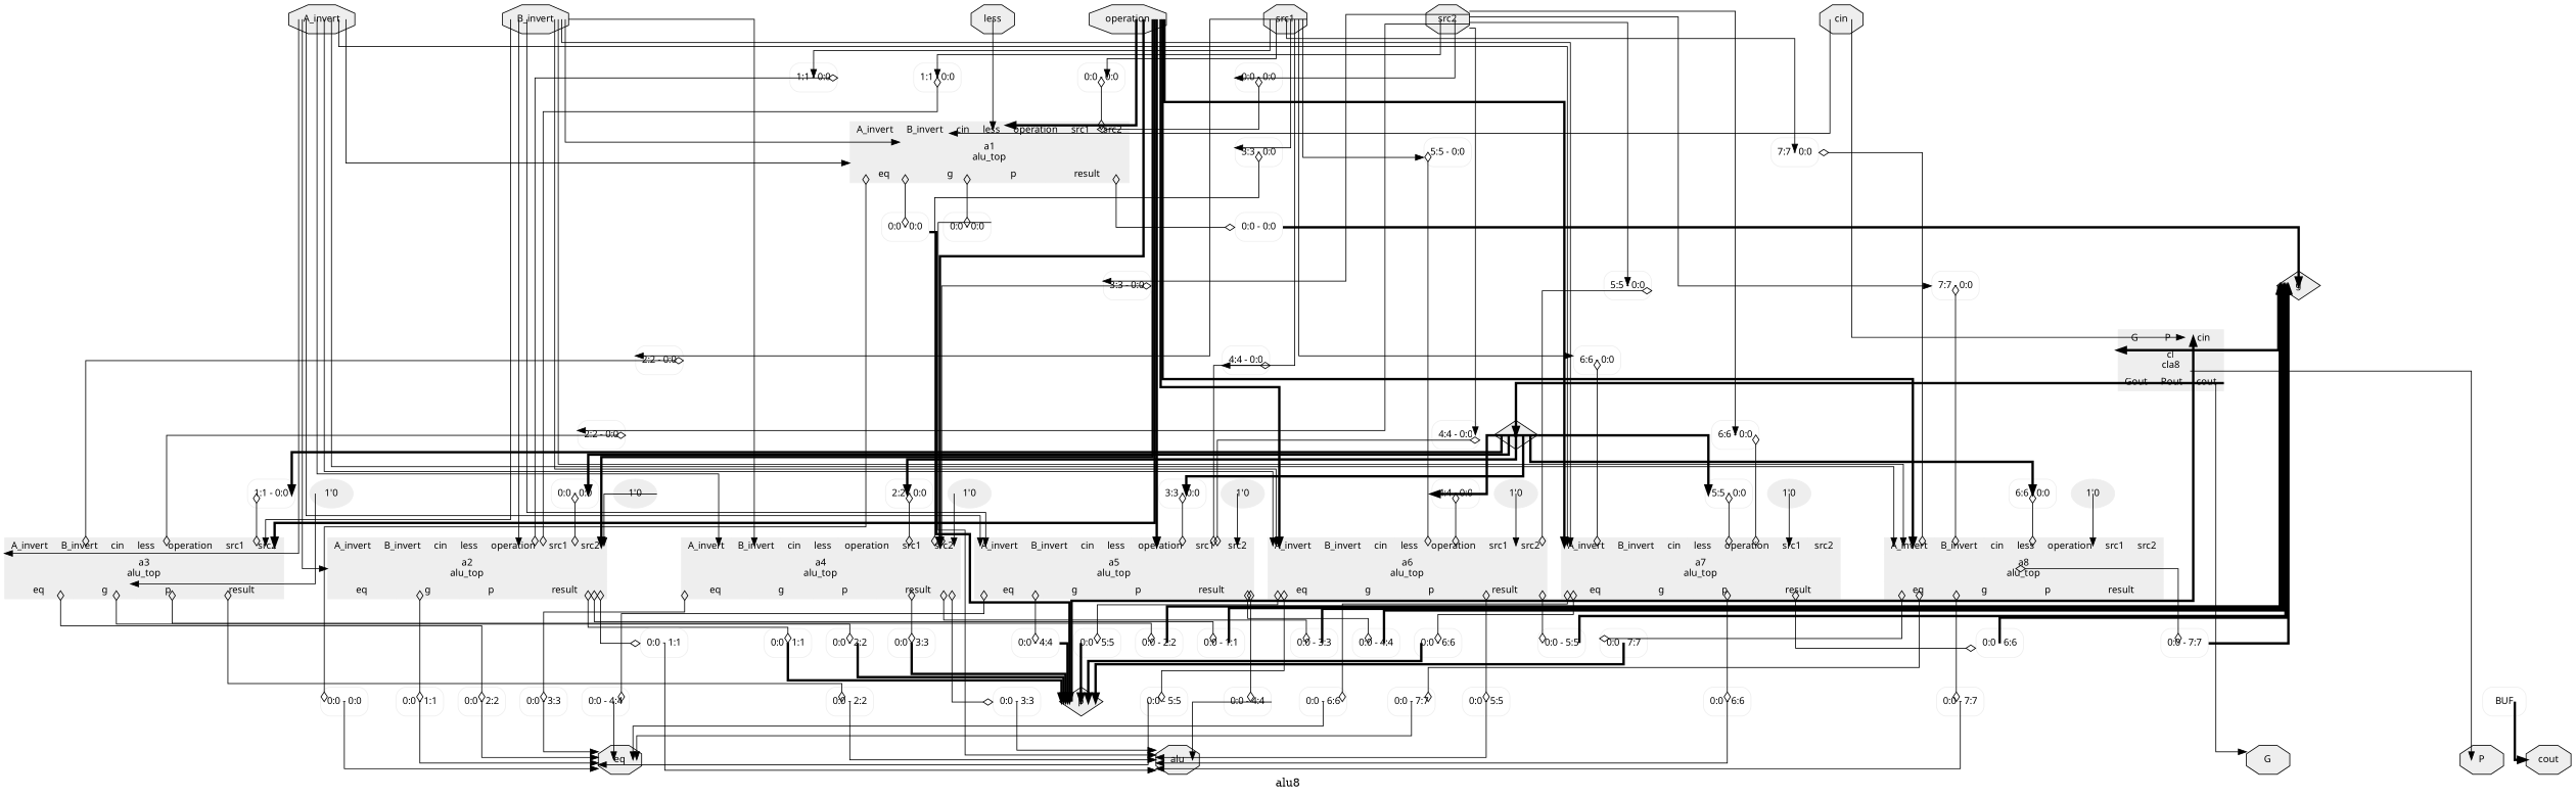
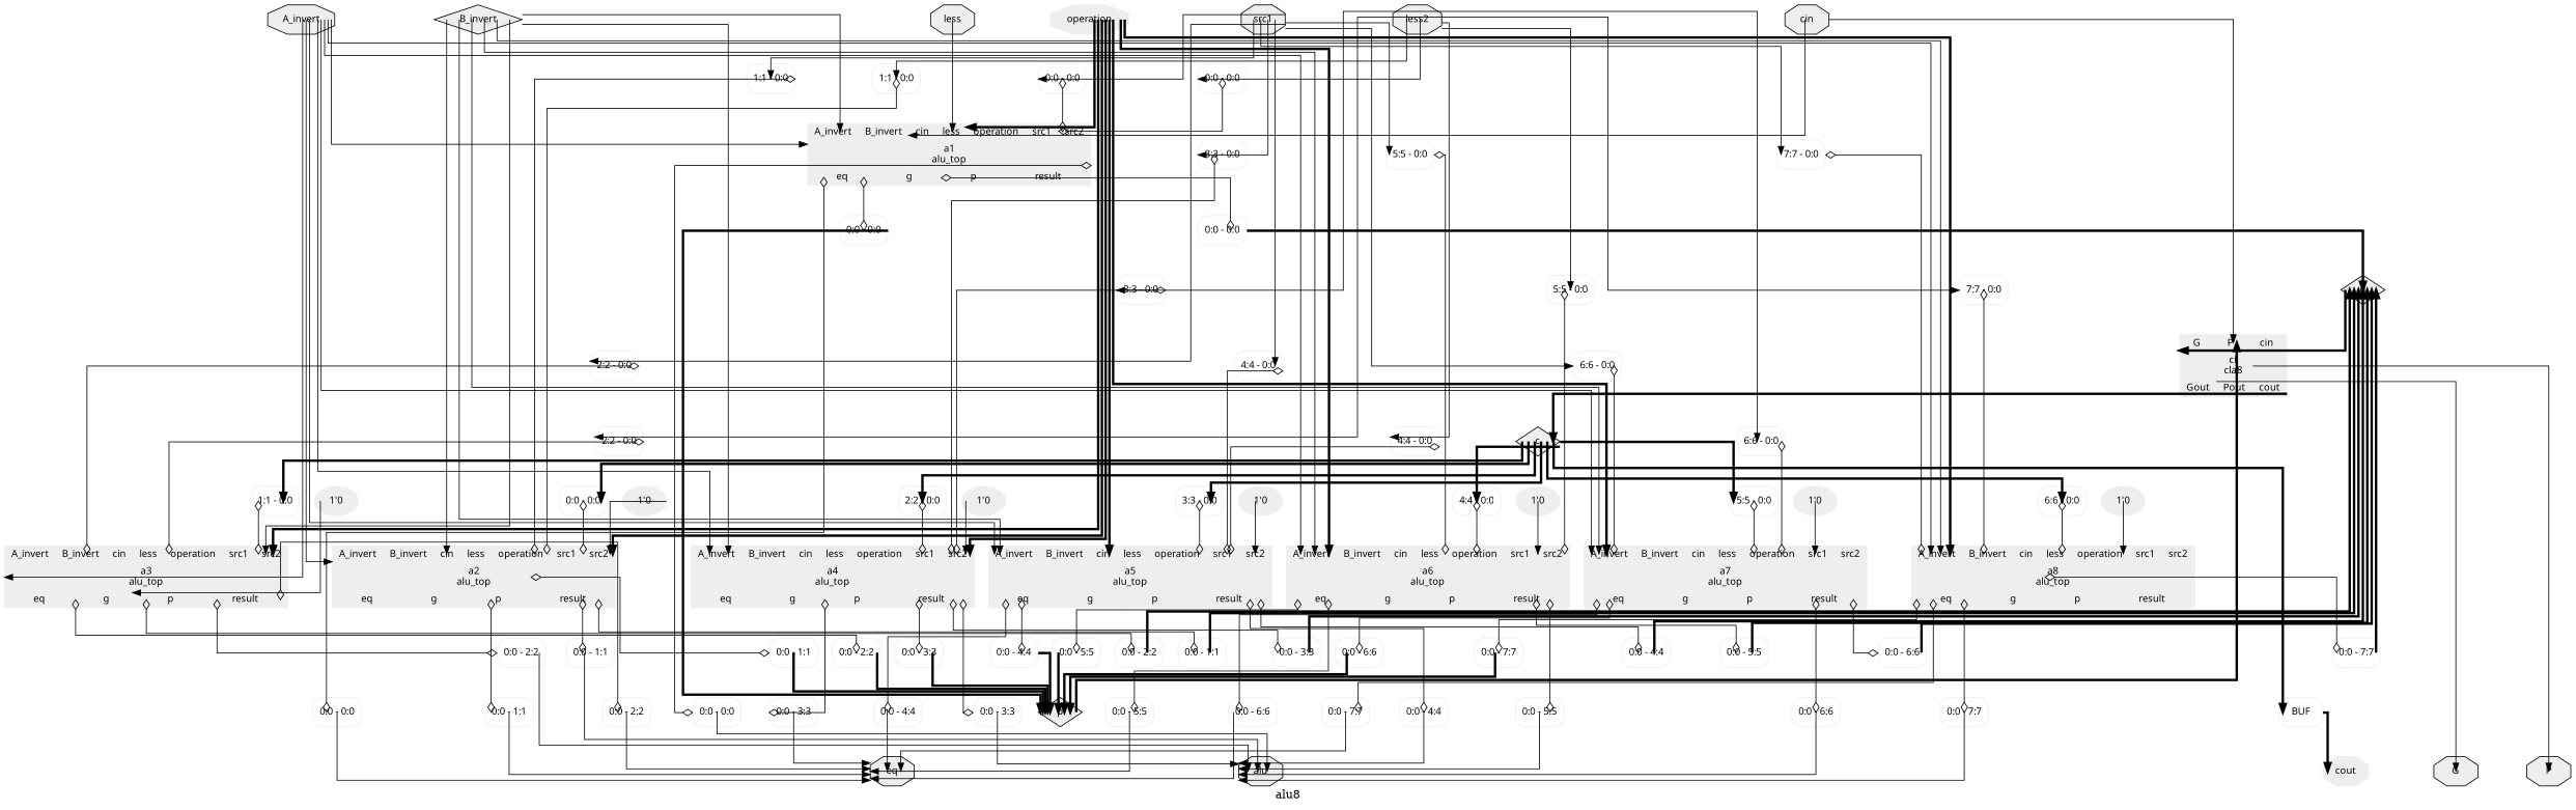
  digraph {
    label=alu8
    ordering=in
    rankdir=TB
    remincross=true
    spline=ortho
    splines=ortho
    node [color="#EEEEEE" fillcolor="#EEEEEE" fontname=Verdana fontsize=12 shape=record style=rounded]
    edge [color=black headport=w tailport=e]
    n1 [color=black fontcolor=black label=A_invert shape=octagon style=filled]
-   n2 [color=black fontcolor=black label=B_invert shape=octagon style=filled]
+   n2 [color=black fontcolor=black label=B_invert shape=diamond style=filled]
    n3 [color=black fontcolor=black label=cin shape=octagon style=filled]
    n4 [color=black fontcolor=black label=less shape=octagon style=filled]
-   n5 [color=black fontcolor=black label=operation shape=octagon style=filled]
+   n5 [fontcolor=black label=operation shape=octagon style=filled]
    n6 [color=black fontcolor=black label=src1 shape=octagon style=filled]
-   n7 [color=black fontcolor=black label=src2 shape=octagon style=filled]
+   n7 [color=black fontcolor=black label=less2 shape=octagon style=filled]
    n8 [color=black fontcolor=black label=G shape=octagon style=filled]
    n9 [color=black fontcolor=black label=P shape=octagon style=filled]
-   n10 [color=black fontcolor=black label=cout shape=octagon style=filled]
+   n10 [fontcolor=black label=cout shape=octagon style=filled]
    n11 [color=black fontcolor=black label=eq shape=octagon style=filled]
    n12 [color=black fontcolor=black label=alu shape=octagon style=filled]
    n13 [label="{{<p1> A_invert|<p2> B_invert|<p6> cin|<p10> less|<p11> operation|<p14> src1|<p15> src2}|a1\nalu_top|{<p8> eq|<p9> g|<p12> p|<p13> result}}" style=filled]
    n14 [label="{{<p1> A_invert|<p2> B_invert|<p6> cin|<p10> less|<p11> operation|<p14> src1|<p15> src2}|a2\nalu_top|{<p8> eq|<p9> g|<p12> p|<p13> result}}" style=filled]
    n15 [label="{{<p1> A_invert|<p2> B_invert|<p6> cin|<p10> less|<p11> operation|<p14> src1|<p15> src2}|a3\nalu_top|{<p8> eq|<p9> g|<p12> p|<p13> result}}" style=filled]
    n16 [label="{{<p1> A_invert|<p2> B_invert|<p6> cin|<p10> less|<p11> operation|<p14> src1|<p15> src2}|a4\nalu_top|{<p8> eq|<p9> g|<p12> p|<p13> result}}" style=filled]
    n17 [label="{{<p1> A_invert|<p2> B_invert|<p6> cin|<p10> less|<p11> operation|<p14> src1|<p15> src2}|a5\nalu_top|{<p8> eq|<p9> g|<p12> p|<p13> result}}" style=filled]
    n18 [label="{{<p1> A_invert|<p2> B_invert|<p6> cin|<p10> less|<p11> operation|<p14> src1|<p15> src2}|a6\nalu_top|{<p8> eq|<p9> g|<p12> p|<p13> result}}" style=filled]
    n19 [label="{{<p1> A_invert|<p2> B_invert|<p6> cin|<p10> less|<p11> operation|<p14> src1|<p15> src2}|a7\nalu_top|{<p8> eq|<p9> g|<p12> p|<p13> result}}" style=filled]
    n20 [label="{{<p1> A_invert|<p2> B_invert|<p6> cin|<p10> less|<p11> operation|<p14> src1|<p15> src2}|a8\nalu_top|{<p8> eq|<p9> g|<p12> p|<p13> result}}" style=filled]
    n21 [label="{{<p3> G|<p4> P|<p6> cin}|cl\ncla8|{<p24> Gout|<p25> Pout|<p7> cout}}" style=filled]
    n22 [label="<s0> 0:0 - 0:0 "]
    n23 [label="<s0> 1:1 - 0:0 "]
    n24 [label="<s0> 2:2 - 0:0 "]
    n25 [label="<s0> 3:3 - 0:0 "]
    n26 [label="<s0> 4:4 - 0:0 "]
    n27 [label="<s0> 5:5 - 0:0 "]
    n28 [label="<s0> 6:6 - 0:0 "]
    n29 [label="<s0> 7:7 - 0:0 "]
    n30 [label="<s0> 0:0 - 0:0 "]
    n31 [label="<s0> 1:1 - 0:0 "]
    n32 [label="<s0> 2:2 - 0:0 "]
    n33 [label="<s0> 3:3 - 0:0 "]
    n34 [label="<s0> 4:4 - 0:0 "]
    n35 [label="<s0> 5:5 - 0:0 "]
    n36 [label="<s0> 6:6 - 0:0 "]
    n37 [label="<s0> 7:7 - 0:0 "]
    n38 [label="<s0> 0:0 - 0:0 "]
    n39 [label="<s0> 0:0 - 0:0 "]
    n40 [label="<s0> 0:0 - 0:0 "]
    n41 [label="<s0> 0:0 - 0:0 "]
    n42 [label="<s0> 0:0 - 1:1 "]
    n43 [label="<s0> 0:0 - 1:1 "]
    n44 [label="<s0> 0:0 - 1:1 "]
    n45 [label="<s0> 0:0 - 1:1 "]
    n46 [label="<s0> 0:0 - 2:2 "]
    n47 [label="<s0> 0:0 - 2:2 "]
    n48 [label="<s0> 0:0 - 2:2 "]
    n49 [label="<s0> 0:0 - 2:2 "]
    n50 [label="<s0> 0:0 - 3:3 "]
    n51 [label="<s0> 0:0 - 3:3 "]
    n52 [label="<s0> 0:0 - 3:3 "]
    n53 [label="<s0> 0:0 - 3:3 "]
    n54 [label="<s0> 0:0 - 4:4 "]
    n55 [label="<s0> 0:0 - 4:4 "]
    n56 [label="<s0> 0:0 - 4:4 "]
    n57 [label="<s0> 0:0 - 4:4 "]
    n58 [label="<s0> 0:0 - 5:5 "]
    n59 [label="<s0> 0:0 - 5:5 "]
    n60 [label="<s0> 0:0 - 5:5 "]
    n61 [label="<s0> 0:0 - 5:5 "]
    n62 [label="<s0> 0:0 - 6:6 "]
    n63 [label="<s0> 0:0 - 6:6 "]
    n64 [label="<s0> 0:0 - 6:6 "]
    n65 [label="<s0> 0:0 - 6:6 "]
    n66 [label="<s0> 0:0 - 7:7 "]
    n67 [label="<s0> 0:0 - 7:7 "]
    n68 [label="<s0> 0:0 - 7:7 "]
    n69 [label="<s0> 0:0 - 7:7 "]
    n70 [color=black fontcolor=black label=c shape=diamond style=filled]
    n71 [label="<s0> 0:0 - 0:0 "]
    n72 [label="<s0> 1:1 - 0:0 "]
    n73 [label="<s0> 2:2 - 0:0 "]
    n74 [label="<s0> 3:3 - 0:0 "]
    n75 [label="<s0> 4:4 - 0:0 "]
    n76 [label="<s0> 5:5 - 0:0 "]
    n77 [label="<s0> 6:6 - 0:0 "]
    n78 [label=BUF shape=box]
    n79 [color=black fontcolor=black label=g shape=diamond style=filled]
    n80 [color=black fontcolor=black label=p shape=diamond style=filled]
    n81 [label="1'0" style=filled shape=""]
    n82 [label="1'0" style=filled shape=""]
    n83 [label="1'0" style=filled shape=""]
    n84 [label="1'0" style=filled shape=""]
    n85 [label="1'0" style=filled shape=""]
    n86 [label="1'0" style=filled shape=""]
    n87 [label="1'0" style=filled shape=""]
    subgraph sub_1 {
      rank=source
      n1
      n2
      n3
      n4
      n5
      n6
      n7
    }
    subgraph sub_2 {
      rank=sink
      n8
      n9
      n10
      n11
      n12
    }
    n1 -> n13 [headport="p1:w"]
    n1 -> n14 [headport="p1:w"]
    n1 -> n15 [headport="p1:w"]
    n1 -> n16 [headport="p1:w"]
    n1 -> n17 [headport="p1:w"]
    n1 -> n18 [headport="p1:w"]
    n1 -> n19 [headport="p1:w"]
    n1 -> n20 [headport="p1:w"]
    n2 -> n13 [headport="p2:w"]
    n2 -> n14 [headport="p2:w"]
    n2 -> n15 [headport="p2:w"]
    n2 -> n16 [headport="p2:w"]
    n2 -> n17 [headport="p2:w"]
    n2 -> n18 [headport="p2:w"]
    n2 -> n19 [headport="p2:w"]
    n2 -> n20 [headport="p2:w"]
    n3 -> n13 [headport="p6:w"]
    n3 -> n21 [headport="p6:w"]
    n4 -> n13 [headport="p10:w"]
    n5 -> n13 [headport="p11:w" style="setlinewidth(3)"]
    n5 -> n14 [headport="p11:w" style="setlinewidth(3)"]
    n5 -> n15 [headport="p11:w" style="setlinewidth(3)"]
    n5 -> n16 [headport="p11:w" style="setlinewidth(3)"]
    n5 -> n17 [headport="p11:w" style="setlinewidth(3)"]
    n5 -> n18 [headport="p11:w" style="setlinewidth(3)"]
    n5 -> n19 [headport="p11:w" style="setlinewidth(3)"]
    n5 -> n20 [headport="p11:w" style="setlinewidth(3)"]
    n6 -> n22 [headport="s0:w"]
    n6 -> n23 [headport="s0:w"]
    n6 -> n24 [headport="s0:w"]
    n6 -> n25 [headport="s0:w"]
    n6 -> n26 [headport="s0:w"]
    n6 -> n27 [headport="s0:w"]
    n6 -> n28 [headport="s0:w"]
    n6 -> n29 [headport="s0:w"]
    n7 -> n30 [headport="s0:w"]
    n7 -> n31 [headport="s0:w"]
    n7 -> n32 [headport="s0:w"]
    n7 -> n33 [headport="s0:w"]
    n7 -> n34 [headport="s0:w"]
    n7 -> n35 [headport="s0:w"]
    n7 -> n36 [headport="s0:w"]
    n7 -> n37 [headport="s0:w"]
    n13 -> n38 [arrowhead=odiamond arrowtail=odiamond dir=both tailport="p8:e"]
    n13 -> n39 [arrowhead=odiamond arrowtail=odiamond dir=both tailport="p9:e"]
    n13 -> n40 [arrowhead=odiamond arrowtail=odiamond dir=both tailport="p12:e"]
    n13 -> n41 [arrowhead=odiamond arrowtail=odiamond dir=both tailport="p13:e"]
    n14 -> n42 [arrowhead=odiamond arrowtail=odiamond dir=both tailport="p8:e"]
    n14 -> n43 [arrowhead=odiamond arrowtail=odiamond dir=both tailport="p9:e"]
    n14 -> n44 [arrowhead=odiamond arrowtail=odiamond dir=both tailport="p12:e"]
    n14 -> n45 [arrowhead=odiamond arrowtail=odiamond dir=both tailport="p13:e"]
    n15 -> n46 [arrowhead=odiamond arrowtail=odiamond dir=both tailport="p8:e"]
    n15 -> n47 [arrowhead=odiamond arrowtail=odiamond dir=both tailport="p9:e"]
    n15 -> n48 [arrowhead=odiamond arrowtail=odiamond dir=both tailport="p12:e"]
    n15 -> n49 [arrowhead=odiamond arrowtail=odiamond dir=both tailport="p13:e"]
    n16 -> n50 [arrowhead=odiamond arrowtail=odiamond dir=both tailport="p8:e"]
    n16 -> n51 [arrowhead=odiamond arrowtail=odiamond dir=both tailport="p9:e"]
    n16 -> n52 [arrowhead=odiamond arrowtail=odiamond dir=both tailport="p12:e"]
    n16 -> n53 [arrowhead=odiamond arrowtail=odiamond dir=both tailport="p13:e"]
    n17 -> n54 [arrowhead=odiamond arrowtail=odiamond dir=both tailport="p8:e"]
    n17 -> n55 [arrowhead=odiamond arrowtail=odiamond dir=both tailport="p9:e"]
    n17 -> n56 [arrowhead=odiamond arrowtail=odiamond dir=both tailport="p12:e"]
    n17 -> n57 [arrowhead=odiamond arrowtail=odiamond dir=both tailport="p13:e"]
    n18 -> n58 [arrowhead=odiamond arrowtail=odiamond dir=both tailport="p8:e"]
    n18 -> n59 [arrowhead=odiamond arrowtail=odiamond dir=both tailport="p9:e"]
    n18 -> n60 [arrowhead=odiamond arrowtail=odiamond dir=both tailport="p12:e"]
    n18 -> n61 [arrowhead=odiamond arrowtail=odiamond dir=both tailport="p13:e"]
    n19 -> n62 [arrowhead=odiamond arrowtail=odiamond dir=both tailport="p8:e"]
    n19 -> n63 [arrowhead=odiamond arrowtail=odiamond dir=both tailport="p9:e"]
    n19 -> n64 [arrowhead=odiamond arrowtail=odiamond dir=both tailport="p12:e"]
    n19 -> n65 [arrowhead=odiamond arrowtail=odiamond dir=both tailport="p13:e"]
    n20 -> n66 [arrowhead=odiamond arrowtail=odiamond dir=both tailport="p8:e"]
    n20 -> n67 [arrowhead=odiamond arrowtail=odiamond dir=both tailport="p9:e"]
    n20 -> n68 [arrowhead=odiamond arrowtail=odiamond dir=both tailport="p12:e"]
    n20 -> n69 [arrowhead=odiamond arrowtail=odiamond dir=both tailport="p13:e"]
    n21 -> n8 [tailport="p24:e"]
    n21 -> n9 [tailport="p25:e"]
    n21 -> n70 [style="setlinewidth(3)" tailport="p7:e"]
    n22 -> n13 [arrowhead=odiamond arrowtail=odiamond dir=both headport="p14:w"]
    n23 -> n14 [arrowhead=odiamond arrowtail=odiamond dir=both headport="p14:w"]
    n24 -> n15 [arrowhead=odiamond arrowtail=odiamond dir=both headport="p14:w"]
    n25 -> n16 [arrowhead=odiamond arrowtail=odiamond dir=both headport="p14:w"]
    n26 -> n17 [arrowhead=odiamond arrowtail=odiamond dir=both headport="p14:w"]
    n27 -> n18 [arrowhead=odiamond arrowtail=odiamond dir=both headport="p14:w"]
    n28 -> n19 [arrowhead=odiamond arrowtail=odiamond dir=both headport="p14:w"]
    n29 -> n20 [arrowhead=odiamond arrowtail=odiamond dir=both headport="p14:w"]
    n30 -> n13 [arrowhead=odiamond arrowtail=odiamond dir=both headport="p15:w"]
    n31 -> n14 [arrowhead=odiamond arrowtail=odiamond dir=both headport="p15:w"]
    n32 -> n15 [arrowhead=odiamond arrowtail=odiamond dir=both headport="p15:w"]
    n33 -> n16 [arrowhead=odiamond arrowtail=odiamond dir=both headport="p15:w"]
    n34 -> n17 [arrowhead=odiamond arrowtail=odiamond dir=both headport="p15:w"]
    n35 -> n18 [arrowhead=odiamond arrowtail=odiamond dir=both headport="p15:w"]
    n36 -> n19 [arrowhead=odiamond arrowtail=odiamond dir=both headport="p15:w"]
    n37 -> n20 [arrowhead=odiamond arrowtail=odiamond dir=both headport="p15:w"]
    n38 -> n11 [tailport="s0:e"]
    n39 -> n79 [style="setlinewidth(3)" tailport="s0:e"]
    n40 -> n80 [style="setlinewidth(3)" tailport="s0:e"]
    n41 -> n12 [tailport="s0:e"]
    n42 -> n11 [tailport="s0:e"]
    n43 -> n79 [style="setlinewidth(3)" tailport="s0:e"]
    n44 -> n80 [style="setlinewidth(3)" tailport="s0:e"]
    n45 -> n12 [tailport="s0:e"]
    n46 -> n11 [tailport="s0:e"]
    n47 -> n79 [style="setlinewidth(3)" tailport="s0:e"]
    n48 -> n80 [style="setlinewidth(3)" tailport="s0:e"]
    n49 -> n12 [tailport="s0:e"]
    n50 -> n11 [tailport="s0:e"]
    n51 -> n79 [style="setlinewidth(3)" tailport="s0:e"]
    n52 -> n80 [style="setlinewidth(3)" tailport="s0:e"]
    n53 -> n12 [tailport="s0:e"]
    n54 -> n11 [tailport="s0:e"]
    n55 -> n79 [style="setlinewidth(3)" tailport="s0:e"]
    n56 -> n80 [style="setlinewidth(3)" tailport="s0:e"]
    n57 -> n12 [tailport="s0:e"]
    n58 -> n11 [tailport="s0:e"]
    n59 -> n79 [style="setlinewidth(3)" tailport="s0:e"]
    n60 -> n80 [style="setlinewidth(3)" tailport="s0:e"]
    n61 -> n12 [tailport="s0:e"]
    n62 -> n11 [tailport="s0:e"]
    n63 -> n79 [style="setlinewidth(3)" tailport="s0:e"]
    n64 -> n80 [style="setlinewidth(3)" tailport="s0:e"]
    n65 -> n12 [tailport="s0:e"]
    n66 -> n11 [tailport="s0:e"]
    n67 -> n79 [style="setlinewidth(3)" tailport="s0:e"]
    n68 -> n80 [style="setlinewidth(3)" tailport="s0:e"]
    n69 -> n12 [tailport="s0:e"]
    n70 -> n71 [headport="s0:w" style="setlinewidth(3)"]
    n70 -> n72 [headport="s0:w" style="setlinewidth(3)"]
    n70 -> n73 [headport="s0:w" style="setlinewidth(3)"]
    n70 -> n74 [headport="s0:w" style="setlinewidth(3)"]
    n70 -> n75 [headport="s0:w" style="setlinewidth(3)"]
    n70 -> n76 [headport="s0:w" style="setlinewidth(3)"]
    n70 -> n77 [headport="s0:w" style="setlinewidth(3)"]
+   n70 -> n78 [headport="w:w" style="setlinewidth(3)"]
    n71 -> n14 [arrowhead=odiamond arrowtail=odiamond dir=both headport="p6:w"]
    n72 -> n15 [arrowhead=odiamond arrowtail=odiamond dir=both headport="p6:w"]
    n73 -> n16 [arrowhead=odiamond arrowtail=odiamond dir=both headport="p6:w"]
    n74 -> n17 [arrowhead=odiamond arrowtail=odiamond dir=both headport="p6:w"]
    n75 -> n18 [arrowhead=odiamond arrowtail=odiamond dir=both headport="p6:w"]
    n76 -> n19 [arrowhead=odiamond arrowtail=odiamond dir=both headport="p6:w"]
    n77 -> n20 [arrowhead=odiamond arrowtail=odiamond dir=both headport="p6:w"]
    n78 -> n10 [style="setlinewidth(3)" tailport="e:e"]
    n79 -> n21 [headport="p3:w" style="setlinewidth(3)"]
    n80 -> n21 [headport="p4:w" style="setlinewidth(3)"]
    n81 -> n14 [headport="p10:w"]
    n82 -> n15 [headport="p10:w"]
    n83 -> n16 [headport="p10:w"]
    n84 -> n17 [headport="p10:w"]
    n85 -> n18 [headport="p10:w"]
    n86 -> n19 [headport="p10:w"]
    n87 -> n20 [headport="p10:w"]
  }
